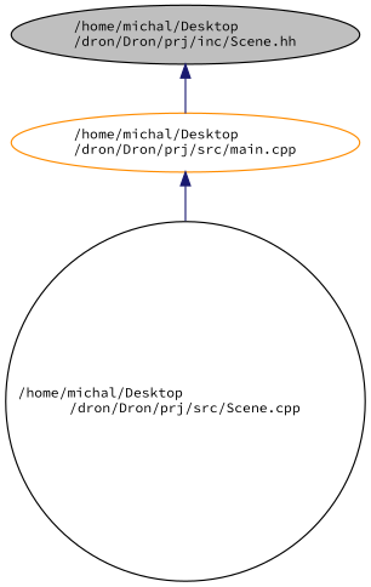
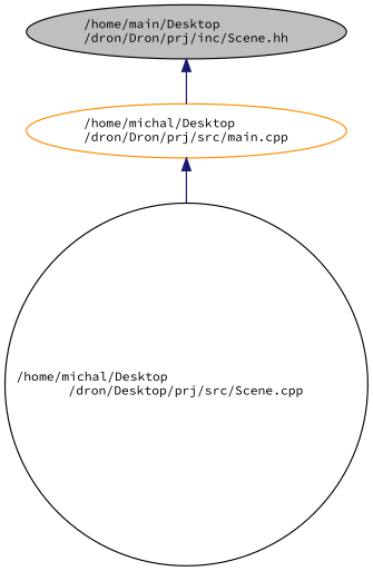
  digraph {
    fontname="Source Code Pro"
    node [color=black fillcolor=white fontname="Source Code Pro" fontsize=10 shape=ellipse style=filled]
    edge [color=midnightblue dir=back fontname="Source Code Pro" fontsize=10 labelfontname=FreeSans labelfontsize=10 style=solid]
-   n1 [fillcolor=grey75 fontcolor=black height=0.2 label="/home/michal/Desktop\l/dron/Dron/prj/inc/Scene.hh" width=0.4]
+   n1 [fillcolor=grey75 fontcolor=black height=0.2 label="/home/main/Desktop\l/dron/Dron/prj/inc/Scene.hh" width=0.4]
    n2 [color=darkorange height=0.2 label="/home/michal/Desktop\l/dron/Dron/prj/src/main.cpp" width=0.4]
-   n3 [height=0.2 label="/home/michal/Desktop\l/dron/Dron/prj/src/Scene.cpp" shape=circle width=0.4]
+   n3 [height=0.2 label="/home/michal/Desktop\l/dron/Desktop/prj/src/Scene.cpp" shape=circle width=0.4]
    n1 -> n2
    n2 -> n3
  }
